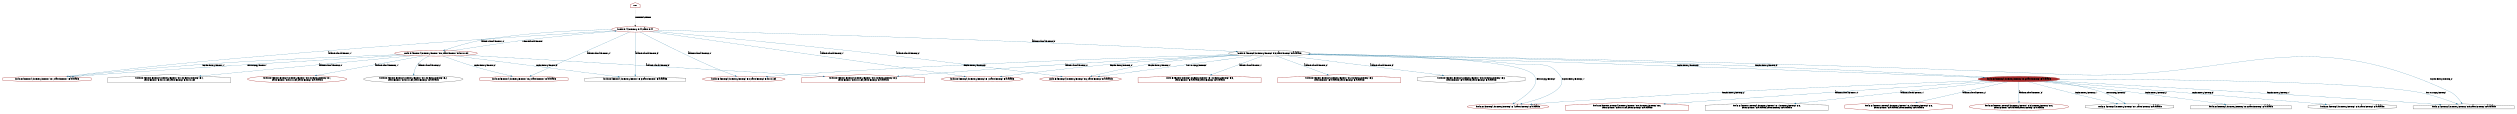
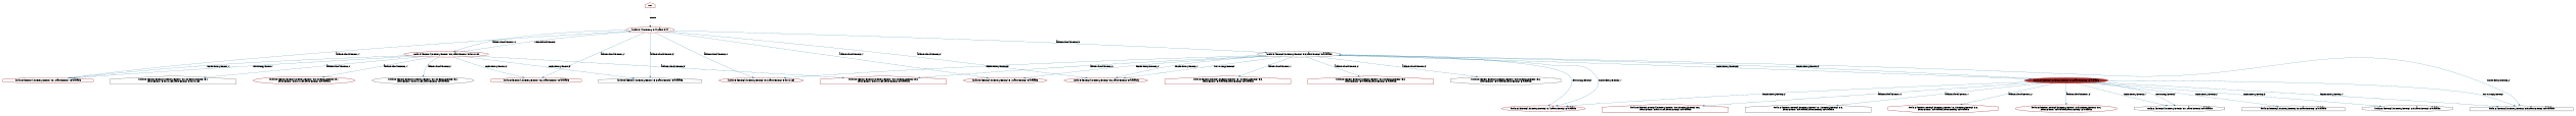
  digraph {
    nodesep=1.5
    ranksep=1.5
    node [color=brown fontsize=12 penwidth=2 shape=ellipse]
    edge [color="#006391" fontsize=12]
    n1 [label=root shape=house]
    n2 [label="books = \{\},inventory = \{\},status = \{\}"]
    n3 [label="books = \{BOOK1\},inventory(BOOK1) = 0,status(BOOK1) = borrowed"]
    n4 [label="books = \{BOOK2\},inventory(BOOK2) = 0,status(BOOK2) = borrowed"]
    n5 [label="books = \{BOOK1\},inventory(BOOK1) = 1,status(BOOK1) = available" shape=octagon]
    n6 [label="books = \{BOOK2\},inventory(BOOK2) = 1,status(BOOK2) = available"]
    n7 [label="books = \{BOOK1\},inventory(BOOK1) = 2,status(BOOK1) = available" shape=octagon]
    n8 [label="books = \{BOOK2\},inventory(BOOK2) = 2,status(BOOK2) = available"]
    n9 [color=gray40 label="books = \{BOOK1\},inventory(BOOK1) = 3,status(BOOK1) = available" shape=house]
    n10 [color=gray40 label="books = \{BOOK2\},inventory(BOOK2) = 3,status(BOOK2) = available"]
    n11 [color=gray40 label="books = \{BOOK1,BOOK2\},inventory(BOOK1) = 0,inventory(BOOK2) = 0,\nstatus(BOOK1) = borrowed,status(BOOK2) = borrowed" shape=house]
    n12 [label="books = \{BOOK1,BOOK2\},inventory(BOOK1) = 0,inventory(BOOK2) = 1,\nstatus(BOOK1) = borrowed,status(BOOK2) = available"]
    n13 [color=gray40 label="books = \{BOOK1,BOOK2\},inventory(BOOK1) = 0,inventory(BOOK2) = 2,\nstatus(BOOK1) = borrowed,status(BOOK2) = available"]
    n14 [label="books = \{BOOK1,BOOK2\},inventory(BOOK1) = 0,inventory(BOOK2) = 3,\nstatus(BOOK1) = borrowed,status(BOOK2) = available" shape=house]
    n15 [label="books = \{BOOK1,BOOK2\},inventory(BOOK1) = 1,inventory(BOOK2) = 3,\nstatus(BOOK1) = available,status(BOOK2) = available" shape=house]
    n16 [label="books = \{BOOK1,BOOK2\},inventory(BOOK1) = 2,inventory(BOOK2) = 3,\nstatus(BOOK1) = available,status(BOOK2) = available" shape=house]
    n17 [color=gray40 label="books = \{BOOK1,BOOK2\},inventory(BOOK1) = 3,inventory(BOOK2) = 3,\nstatus(BOOK1) = available,status(BOOK2) = available" shape=octagon]
    n18 [label="books = \{BOOK2\},inventory(BOOK2) = 4,status(BOOK2) = available"]
    n19 [color=gray40 label="books = \{BOOK2\},inventory(BOOK2) = 5,status(BOOK2) = available" shape=house]
    n20 [label="books = \{BOOK2\},inventory(BOOK2) = 6,status(BOOK2) = available" style=filled]
    n21 [label="books = \{BOOK1,BOOK2\},inventory(BOOK1) = 0,inventory(BOOK2) = 6,\nstatus(BOOK1) = borrowed,status(BOOK2) = available" shape=house]
    n22 [color=gray40 label="books = \{BOOK1,BOOK2\},inventory(BOOK1) = 1,inventory(BOOK2) = 6,\nstatus(BOOK1) = available,status(BOOK2) = available" shape=house]
    n23 [label="books = \{BOOK1,BOOK2\},inventory(BOOK1) = 2,inventory(BOOK2) = 6,\nstatus(BOOK1) = available,status(BOOK2) = available" shape=octagon]
    n24 [label="books = \{BOOK1,BOOK2\},inventory(BOOK1) = 3,inventory(BOOK2) = 6,\nstatus(BOOK1) = available,status(BOOK2) = available"]
    n25 [color=gray40 label="books = \{BOOK2\},inventory(BOOK2) = 7,status(BOOK2) = available" shape=octagon]
    n26 [color=gray40 label="books = \{BOOK2\},inventory(BOOK2) = 8,status(BOOK2) = available" shape=house]
    n27 [color=gray40 label="books = \{BOOK2\},inventory(BOOK2) = 9,status(BOOK2) = available" shape=octagon]
-   n1 -> n2 [color=black label=INITIALISATION style=dotted]
+   n1 -> n2 [color=black label=BOOK style=dotted]
    n2 -> n3 [label="add_new_book(BOOK1,0)"]
    n2 -> n4 [label="add_new_book(BOOK2,0)"]
    n2 -> n5 [label="add_new_book(BOOK1,1)"]
    n2 -> n6 [label="add_new_book(BOOK2,1)"]
    n2 -> n7 [label="add_new_book(BOOK1,2)"]
    n2 -> n8 [label="add_new_book(BOOK2,2)"]
    n2 -> n9 [label="add_new_book(BOOK1,3)"]
    n2 -> n10 [label="add_new_book(BOOK2,3)"]
    n3 -> n2 [label="remove_book(BOOK1)"]
    n3 -> n5 [label="return_copy(BOOK1)"]
    n3 -> n5 [label="inc_inventory(BOOK1,1)"]
    n3 -> n7 [label="inc_inventory(BOOK1,2)"]
    n3 -> n9 [label="inc_inventory(BOOK1,3)"]
    n3 -> n11 [label="add_new_book(BOOK2,0)"]
    n3 -> n12 [label="add_new_book(BOOK2,1)"]
    n3 -> n13 [label="add_new_book(BOOK2,2)"]
    n3 -> n14 [label="add_new_book(BOOK2,3)"]
    n10 -> n4 [label="dec_inventory(BOOK2,3)"]
    n10 -> n6 [label="dec_inventory(BOOK2,2)"]
    n10 -> n8 [label="borrow_copy(BOOK2)"]
    n10 -> n8 [label="dec_inventory(BOOK2,1)"]
    n10 -> n14 [label="add_new_book(BOOK1,0)"]
    n10 -> n15 [label="add_new_book(BOOK1,1)"]
    n10 -> n16 [label="add_new_book(BOOK1,2)"]
    n10 -> n17 [label="add_new_book(BOOK1,3)"]
    n10 -> n18 [label="return_copy(BOOK2)"]
    n10 -> n18 [label="inc_inventory(BOOK2,1)"]
    n10 -> n19 [label="inc_inventory(BOOK2,2)"]
    n10 -> n20 [label="inc_inventory(BOOK2,3)"]
    n20 -> n10 [label="dec_inventory(BOOK2,3)"]
    n20 -> n18 [label="dec_inventory(BOOK2,2)"]
    n20 -> n19 [label="borrow_copy(BOOK2)"]
    n20 -> n19 [label="dec_inventory(BOOK2,1)"]
    n20 -> n21 [label="add_new_book(BOOK1,0)"]
    n20 -> n22 [label="add_new_book(BOOK1,1)"]
    n20 -> n23 [label="add_new_book(BOOK1,2)"]
    n20 -> n24 [label="add_new_book(BOOK1,3)"]
    n20 -> n25 [label="return_copy(BOOK2)"]
    n20 -> n25 [label="inc_inventory(BOOK2,1)"]
    n20 -> n26 [label="inc_inventory(BOOK2,2)"]
    n20 -> n27 [label="inc_inventory(BOOK2,3)"]
  }
